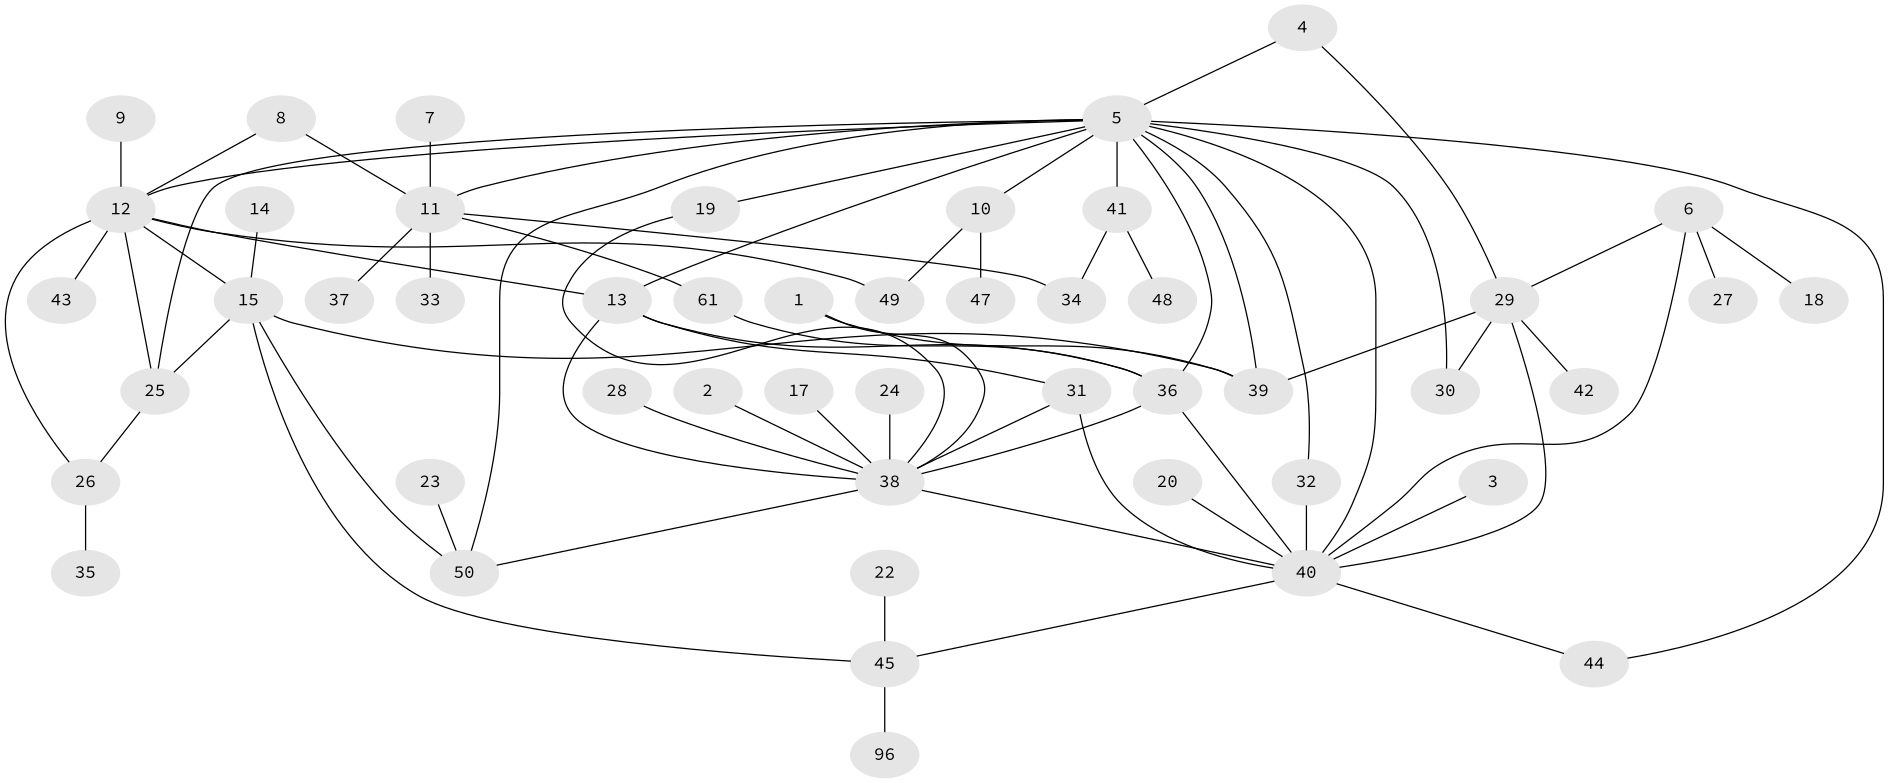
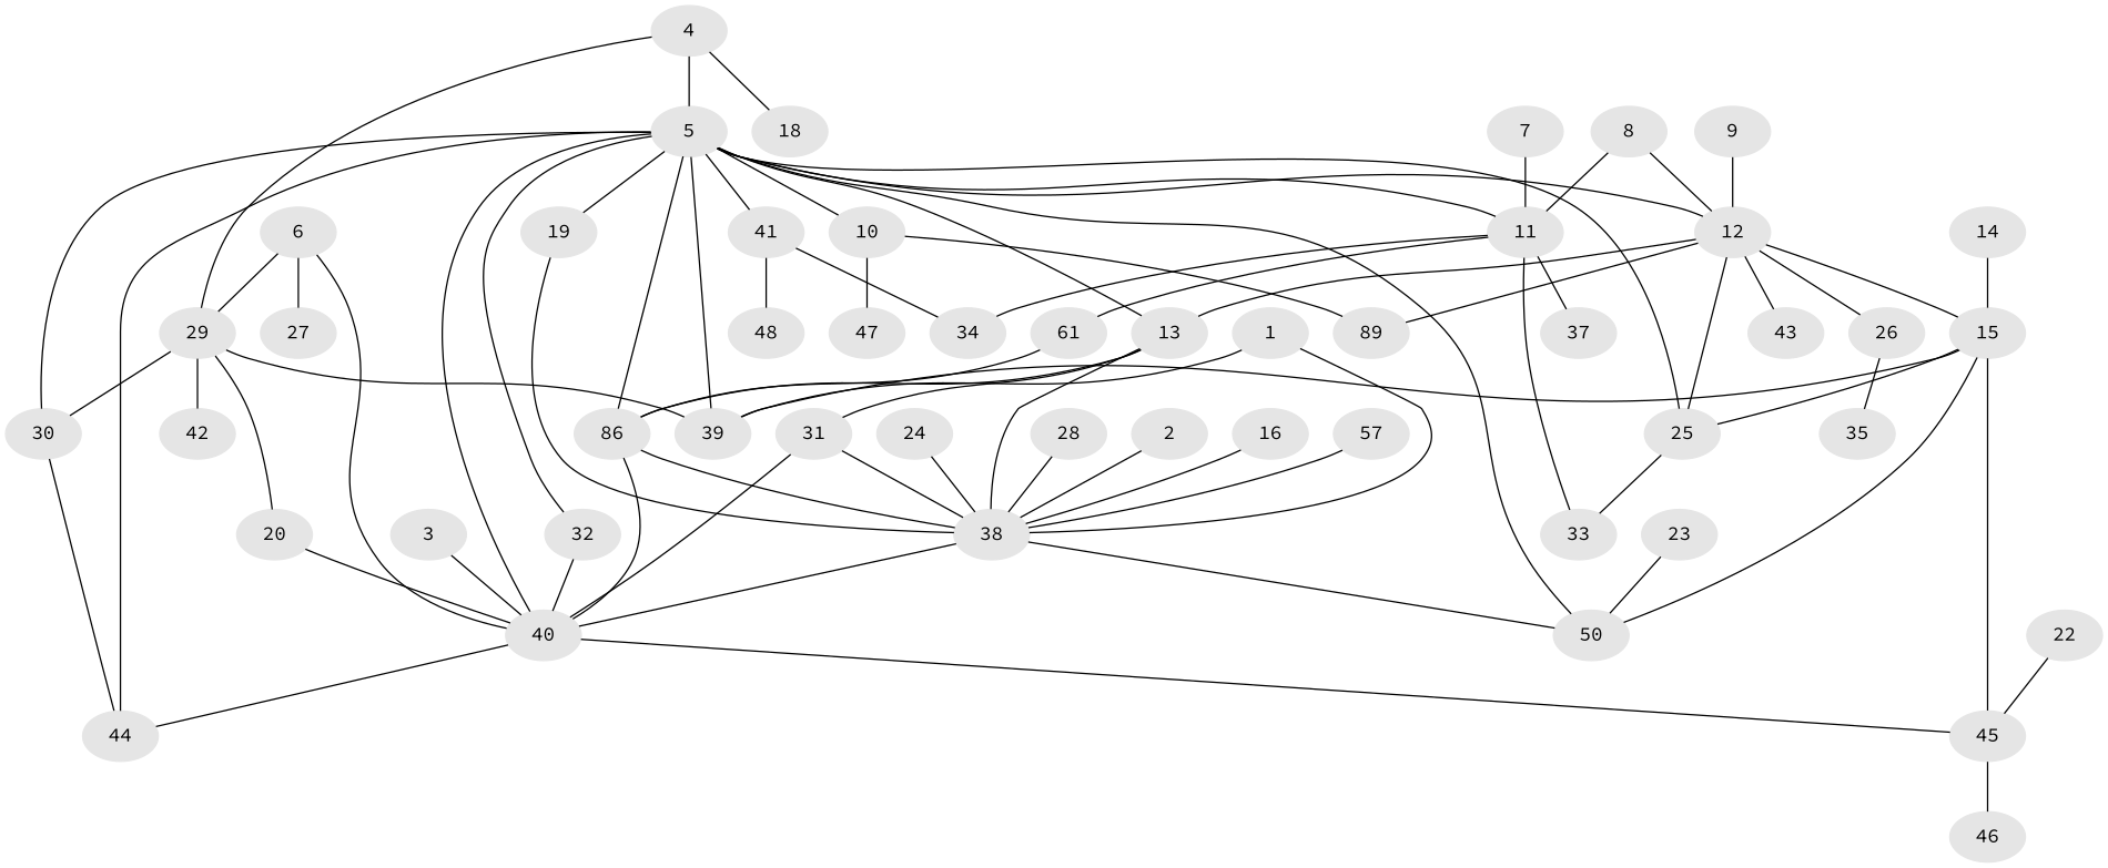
  graph {
    fontname="Source Code Pro"
    node [color=gray90 fontname="Source Code Pro" style=filled]
    edge [fontname="Source Code Pro" weight=1.0]
    1
    38
    39
    40
    50
    2
    3
    44
    45
    4
    5
    29
    10
    11
    12
    13
    19
    25
    30
    32
-   36
+   36 [label=86]
    41
    42
    47
-   49
+   49 [label=89]
    34
    n27 [label=61]
    33
    37
    15
    26
    43
    31
    48
    6
    18
    27
    7
    8
    9
    35
    14
-   46 [label=96]
-   17
+   46
+   16
+   17 [label=57]
    20
    22
    23
    24
    28
    1 -- 38
    1 -- 39
    38 -- 40
    38 -- 50
    40 -- 44
    40 -- 45
    2 -- 38
    3 -- 40
    45 -- 46
    4 -- 5
    4 -- 29
    5 -- 39
    5 -- 40
    5 -- 50
    5 -- 44
    5 -- 10
    5 -- 11
    5 -- 12
    5 -- 13
    5 -- 19
    5 -- 25
    5 -- 30
    5 -- 32
    5 -- 36
    5 -- 41
    29 -- 39
-   29 -- 40
+   29 -- 20
    29 -- 30
    29 -- 42
    10 -- 47
    10 -- 49
    11 -- 34
    11 -- n27
    11 -- 33
    11 -- 37
    12 -- 13
    12 -- 25
    12 -- 49
    12 -- 15
    12 -- 26
    12 -- 43
    13 -- 38 [weight=2.0]
    13 -- 36
    13 -- 31
    19 -- 38
-   25 -- 26
+   25 -- 33
+   30 -- 44
    32 -- 40
    36 -- 38
    36 -- 40
    41 -- 34
    41 -- 48
    n27 -- 36
    15 -- 39
    15 -- 50
    15 -- 45
    15 -- 25
    26 -- 35
    31 -- 38 [weight=2.0]
    31 -- 40
    6 -- 40
    6 -- 29
-   6 -- 18
+   4 -- 18
    6 -- 27
    7 -- 11
    8 -- 11
    8 -- 12
    9 -- 12
    14 -- 15
+   16 -- 38
    17 -- 38
    20 -- 40
    22 -- 45
    23 -- 50
    24 -- 38
    28 -- 38
  }
